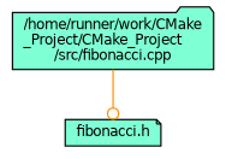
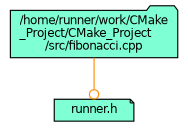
  digraph {
    node [color=black fillcolor=aquamarine fontname=Helvetica fontsize=10 style=filled]
    n1 [fontcolor=black height=0.2 label="/home/runner/work/CMake\l_Project/CMake_Project\l/src/fibonacci.cpp" shape=folder width=0.4]
-   n2 [height=0.2 label="fibonacci.h" shape=note width=0.4]
+   n2 [height=0.2 label="runner.h" shape=note width=0.4]
    n1 -> n2 [color=darkorange fontname=Helvetica fontsize=10 labelfontname=Helvetica labelfontsize=10 style=solid arrowhead=odot]
  }
